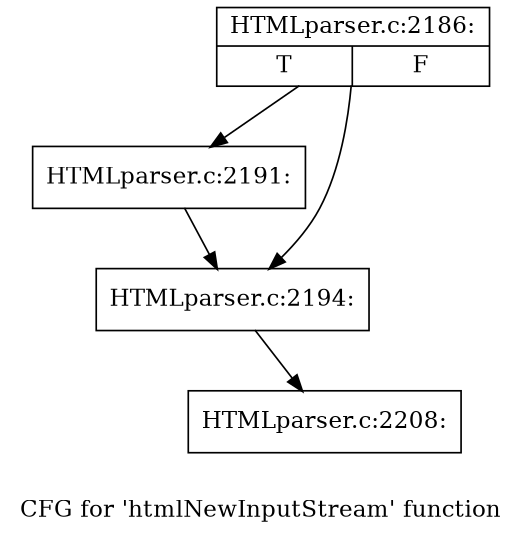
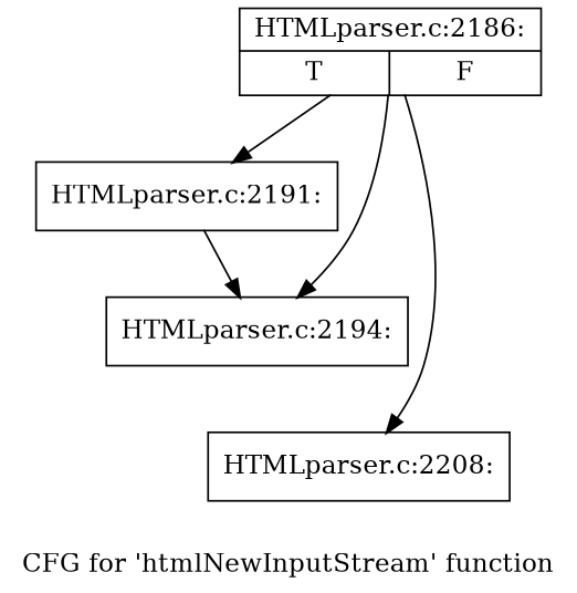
  digraph {
    label="CFG for 'htmlNewInputStream' function"
    node [shape=record]
    n1 [label="{HTMLparser.c:2186:|{<s0>T|<s1>F}}"]
    n2 [label="{HTMLparser.c:2191:}"]
    n3 [label="{HTMLparser.c:2194:}"]
    n4 [label="{HTMLparser.c:2208:}"]
    n1 -> n2
    n1 -> n3
    n2 -> n3
-   n3 -> n4
+   n1 -> n4
  }
